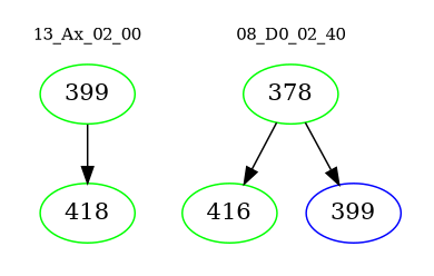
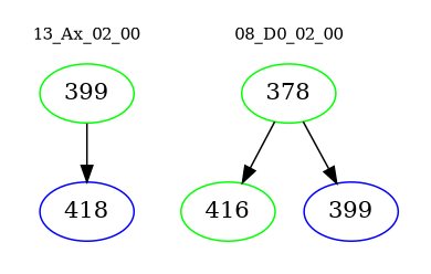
  digraph {
    node [color=green]
    edge [color=black]
    n1 [label=399]
-   n2 [label=418]
+   n2 [color=blue label=418]
    n3 [label=378]
    n4 [label=416]
    n5 [color=blue label=399]
    subgraph cluster_1 {
      color=white
      fontsize=10
      label="13_Ax_02_00"
      n1
      n2
    }
    subgraph cluster_2 {
      color=white
      fontsize=10
-     label="08_D0_02_40"
+     label="08_D0_02_00"
      n3
      n4
      n5
    }
    n1 -> n2
    n3 -> n4
    n3 -> n5
  }
